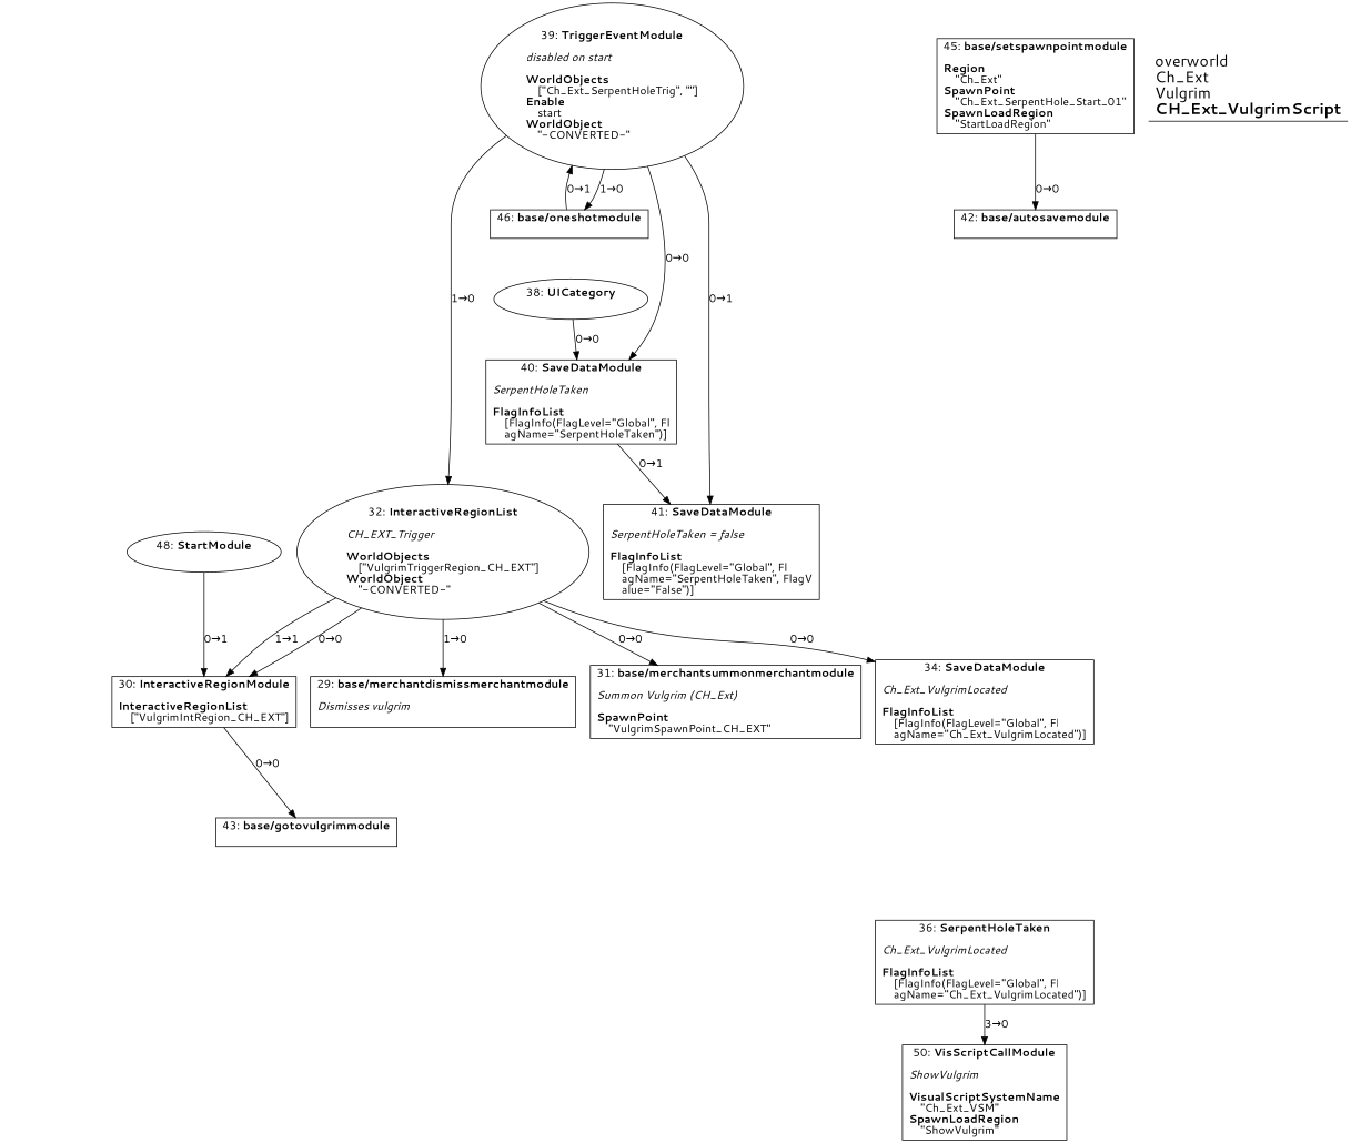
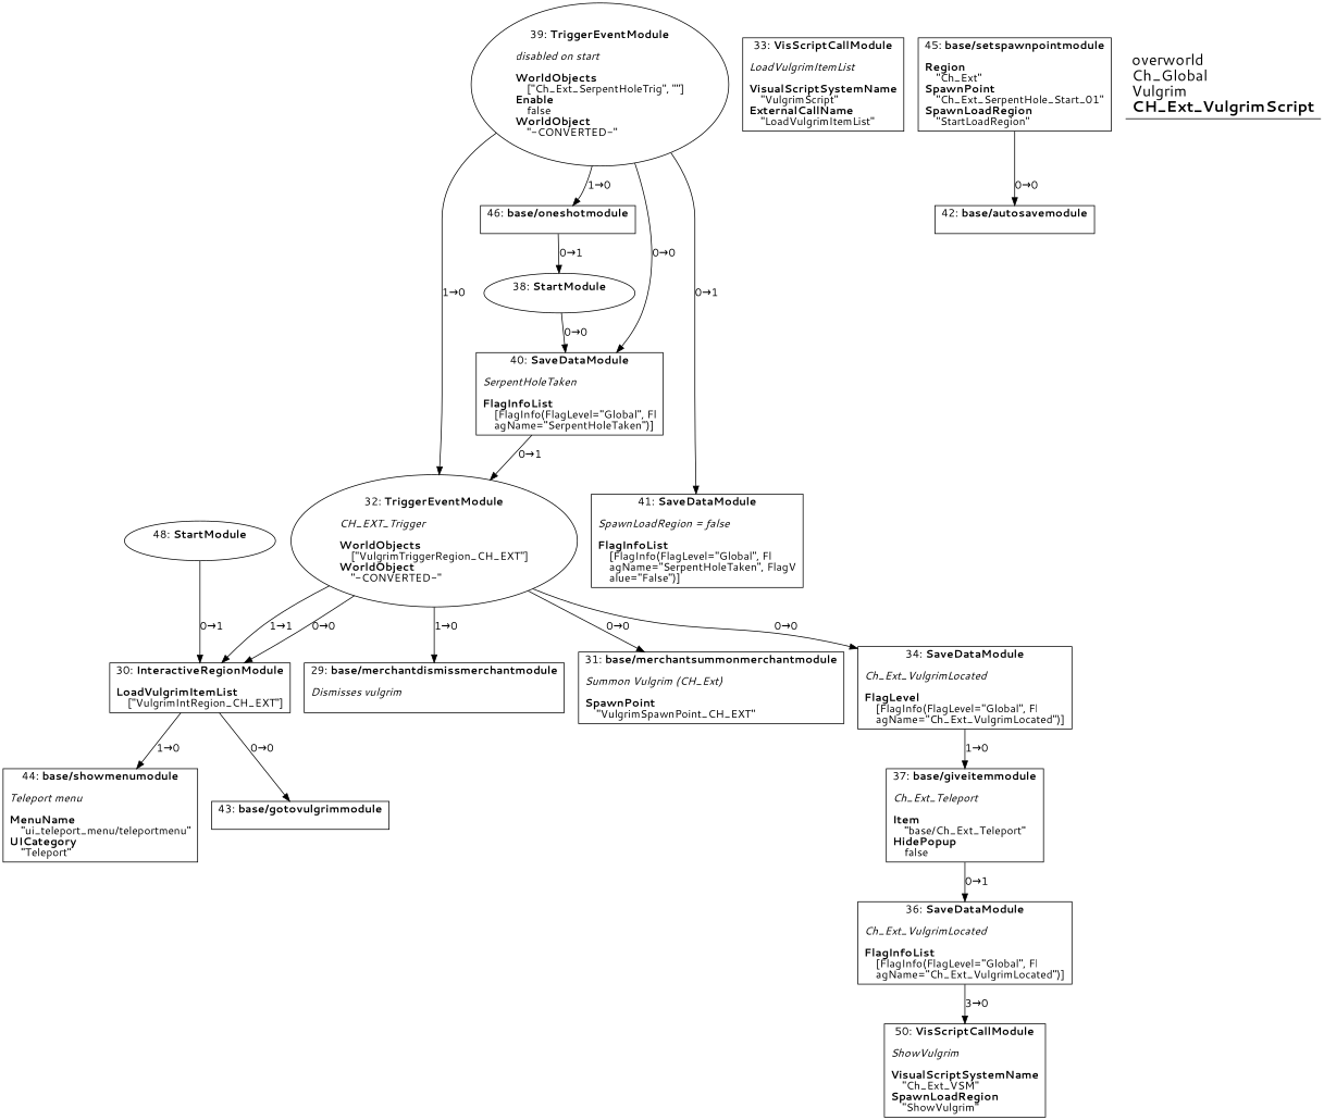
  digraph {
    fontname="Segoe UI"
    splines=spline
    node [fontname="Segoe UI" shape=box]
    edge [fontname="Segoe UI"]
    n1 [label=<29: <b>base/merchantdismissmerchantmodule</b><br/><br/><i>Dismisses vulgrim<br align="left"/></i><br align="left"/>>]
-   n2 [label=<30: <b>InteractiveRegionModule</b><br/><br/><b>InteractiveRegionList</b><br align="left"/>    [&quot;VulgrimIntRegion_CH_EXT&quot;]<br align="left"/>>]
+   n2 [label=<30: <b>InteractiveRegionModule</b><br/><br/><b>LoadVulgrimItemList</b><br align="left"/>    [&quot;VulgrimIntRegion_CH_EXT&quot;]<br align="left"/>>]
    n3 [label=<43: <b>base/gotovulgrimmodule</b><br/><br/>>]
+   n4 [label=<44: <b>base/showmenumodule</b><br/><br/><i>Teleport menu<br align="left"/></i><br align="left"/><b>MenuName</b><br align="left"/>    &quot;ui_teleport_menu/teleportmenu&quot;<br align="left"/><b>UICategory</b><br align="left"/>    &quot;Teleport&quot;<br align="left"/>>]
    n5 [label=<31: <b>base/merchantsummonmerchantmodule</b><br/><br/><i>Summon Vulgrim (CH_Ext)<br align="left"/></i><br align="left"/><b>SpawnPoint</b><br align="left"/>    &quot;VulgrimSpawnPoint_CH_EXT&quot;<br align="left"/>>]
-   n6 [label=<32: <b>InteractiveRegionList</b><br/><br/><i>CH_EXT_Trigger<br align="left"/></i><br align="left"/><b>WorldObjects</b><br align="left"/>    [&quot;VulgrimTriggerRegion_CH_EXT&quot;]<br align="left"/><b>WorldObject</b><br align="left"/>    &quot;-CONVERTED-&quot;<br align="left"/>> shape=oval]
-   n7 [label=<34: <b>SaveDataModule</b><br/><br/><i>Ch_Ext_VulgrimLocated<br align="left"/></i><br align="left"/><b>FlagInfoList</b><br align="left"/>    [FlagInfo(FlagLevel=&quot;Global&quot;, Fl<br align="left"/>    agName=&quot;Ch_Ext_VulgrimLocated&quot;)]<br align="left"/>>]
-   n9 [label=<36: <b>SerpentHoleTaken</b><br/><br/><i>Ch_Ext_VulgrimLocated<br align="left"/></i><br align="left"/><b>FlagInfoList</b><br align="left"/>    [FlagInfo(FlagLevel=&quot;Global&quot;, Fl<br align="left"/>    agName=&quot;Ch_Ext_VulgrimLocated&quot;)]<br align="left"/>>]
+   n6 [label=<32: <b>TriggerEventModule</b><br/><br/><i>CH_EXT_Trigger<br align="left"/></i><br align="left"/><b>WorldObjects</b><br align="left"/>    [&quot;VulgrimTriggerRegion_CH_EXT&quot;]<br align="left"/><b>WorldObject</b><br align="left"/>    &quot;-CONVERTED-&quot;<br align="left"/>> shape=oval]
+   n7 [label=<34: <b>SaveDataModule</b><br/><br/><i>Ch_Ext_VulgrimLocated<br align="left"/></i><br align="left"/><b>FlagLevel</b><br align="left"/>    [FlagInfo(FlagLevel=&quot;Global&quot;, Fl<br align="left"/>    agName=&quot;Ch_Ext_VulgrimLocated&quot;)]<br align="left"/>>]
+   n8 [label=<37: <b>base/giveitemmodule</b><br/><br/><i>Ch_Ext_Teleport<br align="left"/></i><br align="left"/><b>Item</b><br align="left"/>    &quot;base/Ch_Ext_Teleport&quot;<br align="left"/><b>HidePopup</b><br align="left"/>    false<br align="left"/>>]
+   n9 [label=<36: <b>SaveDataModule</b><br/><br/><i>Ch_Ext_VulgrimLocated<br align="left"/></i><br align="left"/><b>FlagInfoList</b><br align="left"/>    [FlagInfo(FlagLevel=&quot;Global&quot;, Fl<br align="left"/>    agName=&quot;Ch_Ext_VulgrimLocated&quot;)]<br align="left"/>>]
+   n10 [label=<33: <b>VisScriptCallModule</b><br/><br/><i>LoadVulgrimItemList<br align="left"/></i><br align="left"/><b>VisualScriptSystemName</b><br align="left"/>    &quot;VulgrimScript&quot;<br align="left"/><b>ExternalCallName</b><br align="left"/>    &quot;LoadVulgrimItemList&quot;<br align="left"/>>]
    n11 [label=<50: <b>VisScriptCallModule</b><br/><br/><i>ShowVulgrim<br align="left"/></i><br align="left"/><b>VisualScriptSystemName</b><br align="left"/>    &quot;Ch_Ext_VSM&quot;<br align="left"/><b>SpawnLoadRegion</b><br align="left"/>    &quot;ShowVulgrim&quot;<br align="left"/>>]
-   n12 [label=<38: <b>UICategory</b><br/><br/>> shape=oval]
+   n12 [label=<38: <b>StartModule</b><br/><br/>> shape=oval]
    n13 [label=<40: <b>SaveDataModule</b><br/><br/><i>SerpentHoleTaken<br align="left"/></i><br align="left"/><b>FlagInfoList</b><br align="left"/>    [FlagInfo(FlagLevel=&quot;Global&quot;, Fl<br align="left"/>    agName=&quot;SerpentHoleTaken&quot;)]<br align="left"/>>]
-   n14 [label=<39: <b>TriggerEventModule</b><br/><br/><i>disabled on start<br align="left"/></i><br align="left"/><b>WorldObjects</b><br align="left"/>    [&quot;Ch_Ext_SerpentHoleTrig&quot;, &quot;&quot;]<br align="left"/><b>Enable</b><br align="left"/>    start<br align="left"/><b>WorldObject</b><br align="left"/>    &quot;-CONVERTED-&quot;<br align="left"/>> shape=oval]
-   n15 [label=<41: <b>SaveDataModule</b><br/><br/><i>SerpentHoleTaken = false<br align="left"/></i><br align="left"/><b>FlagInfoList</b><br align="left"/>    [FlagInfo(FlagLevel=&quot;Global&quot;, Fl<br align="left"/>    agName=&quot;SerpentHoleTaken&quot;, FlagV<br align="left"/>    alue=&quot;False&quot;)]<br align="left"/>>]
+   n14 [label=<39: <b>TriggerEventModule</b><br/><br/><i>disabled on start<br align="left"/></i><br align="left"/><b>WorldObjects</b><br align="left"/>    [&quot;Ch_Ext_SerpentHoleTrig&quot;, &quot;&quot;]<br align="left"/><b>Enable</b><br align="left"/>    false<br align="left"/><b>WorldObject</b><br align="left"/>    &quot;-CONVERTED-&quot;<br align="left"/>> shape=oval]
+   n15 [label=<41: <b>SaveDataModule</b><br/><br/><i>SpawnLoadRegion = false<br align="left"/></i><br align="left"/><b>FlagInfoList</b><br align="left"/>    [FlagInfo(FlagLevel=&quot;Global&quot;, Fl<br align="left"/>    agName=&quot;SerpentHoleTaken&quot;, FlagV<br align="left"/>    alue=&quot;False&quot;)]<br align="left"/>>]
    n16 [label=<46: <b>base/oneshotmodule</b><br/><br/>>]
    n17 [label=<45: <b>base/setspawnpointmodule</b><br/><br/><b>Region</b><br align="left"/>    &quot;Ch_Ext&quot;<br align="left"/><b>SpawnPoint</b><br align="left"/>    &quot;Ch_Ext_SerpentHole_Start_01&quot;<br align="left"/><b>SpawnLoadRegion</b><br align="left"/>    &quot;StartLoadRegion&quot;<br align="left"/>>]
    n18 [label=<42: <b>base/autosavemodule</b><br/><br/>>]
    n19 [label=<48: <b>StartModule</b><br/><br/>> shape=oval]
-   n20 [label=<<font point-size="20">overworld<br align="left"/>Ch_Ext<br align="left"/>Vulgrim<br align="left"/><b>CH_Ext_VulgrimScript</b><br align="left"/></font>> shape=underline]
+   n20 [label=<<font point-size="20">overworld<br align="left"/>Ch_Global<br align="left"/>Vulgrim<br align="left"/><b>CH_Ext_VulgrimScript</b><br align="left"/></font>> shape=underline]
    n2 -> n3 [label="0→0"]
+   n2 -> n4 [label="1→0"]
    n6 -> n1 [label="1→0"]
    n6 -> n2 [label="0→0"]
    n6 -> n2 [label="1→1"]
    n6 -> n5 [label="0→0"]
    n6 -> n7 [label="0→0"]
+   n7 -> n8 [label="1→0"]
+   n8 -> n9 [label="0→1"]
    n9 -> n11 [label="3→0"]
    n12 -> n13 [label="0→0"]
-   n13 -> n15 [label="0→1"]
+   n13 -> n6 [label="0→1"]
    n14 -> n6 [label="1→0"]
    n14 -> n13 [label="0→0"]
    n14 -> n15 [label="0→1"]
    n14 -> n16 [label="1→0"]
-   n16 -> n14 [label="0→1"]
+   n16 -> n12 [label="0→1"]
    n17 -> n18 [label="0→0"]
    n19 -> n2 [label="0→1"]
  }
